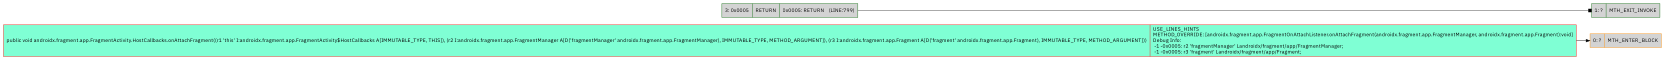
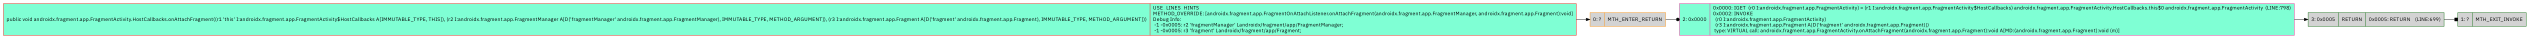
  digraph {
    fontname="IBM Plex Sans"
    rankdir=LR
    node [color=darkgreen fillcolor=lightgrey fontname="IBM Plex Sans" shape=record style=filled]
    edge [arrowhead=normal fontname="IBM Plex Sans"]
-   n1 [color=darkorange label="{0\:\ ?|MTH_ENTER_BLOCK\l}"]
-   n3 [label="{3\:\ 0x0005|RETURN\l|0x0005: RETURN    (LINE:799)\l}"]
+   n1 [color=darkorange label="{0\:\ ?|MTH_ENTER_RETURN\l}"]
+   n2 [color=deeppink fillcolor=aquamarine label="{2\:\ 0x0000|0x0000: IGET  (r0 I:androidx.fragment.app.FragmentActivity) = (r1 I:androidx.fragment.app.FragmentActivity$HostCallbacks) androidx.fragment.app.FragmentActivity.HostCallbacks.this$0 androidx.fragment.app.FragmentActivity  (LINE:798)\l0x0002: INVOKE  \l  (r0 I:androidx.fragment.app.FragmentActivity)\l  (r3 I:androidx.fragment.app.Fragment A[D('fragment' androidx.fragment.app.Fragment)])\l type: VIRTUAL call: androidx.fragment.app.FragmentActivity.onAttachFragment(androidx.fragment.app.Fragment):void A[MD:(androidx.fragment.app.Fragment):void (m)]\l}"]
+   n3 [label="{3\:\ 0x0005|RETURN\l|0x0005: RETURN    (LINE:699)\l}"]
    n4 [label="{1\:\ ?|MTH_EXIT_INVOKE\l}"]
    n5 [color=red fillcolor=aquamarine label="{public void androidx.fragment.app.FragmentActivity.HostCallbacks.onAttachFragment((r1 'this' I:androidx.fragment.app.FragmentActivity$HostCallbacks A[IMMUTABLE_TYPE, THIS]), (r2 I:androidx.fragment.app.FragmentManager A[D('fragmentManager' androidx.fragment.app.FragmentManager), IMMUTABLE_TYPE, METHOD_ARGUMENT]), (r3 I:androidx.fragment.app.Fragment A[D('fragment' androidx.fragment.app.Fragment), IMMUTABLE_TYPE, METHOD_ARGUMENT]))  | USE_LINES_HINTS\lMETHOD_OVERRIDE: [androidx.fragment.app.FragmentOnAttachListener.onAttachFragment(androidx.fragment.app.FragmentManager, androidx.fragment.app.Fragment):void]\lDebug Info:\l  \-1 \-0x0005: r2 'fragmentManager' Landroidx\/fragment\/app\/FragmentManager;\l  \-1 \-0x0005: r3 'fragment' Landroidx\/fragment\/app\/Fragment;\l}"]
+   n1 -> n2 [arrowhead=dot]
+   n2 -> n3
    n3 -> n4 [arrowhead=box]
    n5 -> n1
  }
